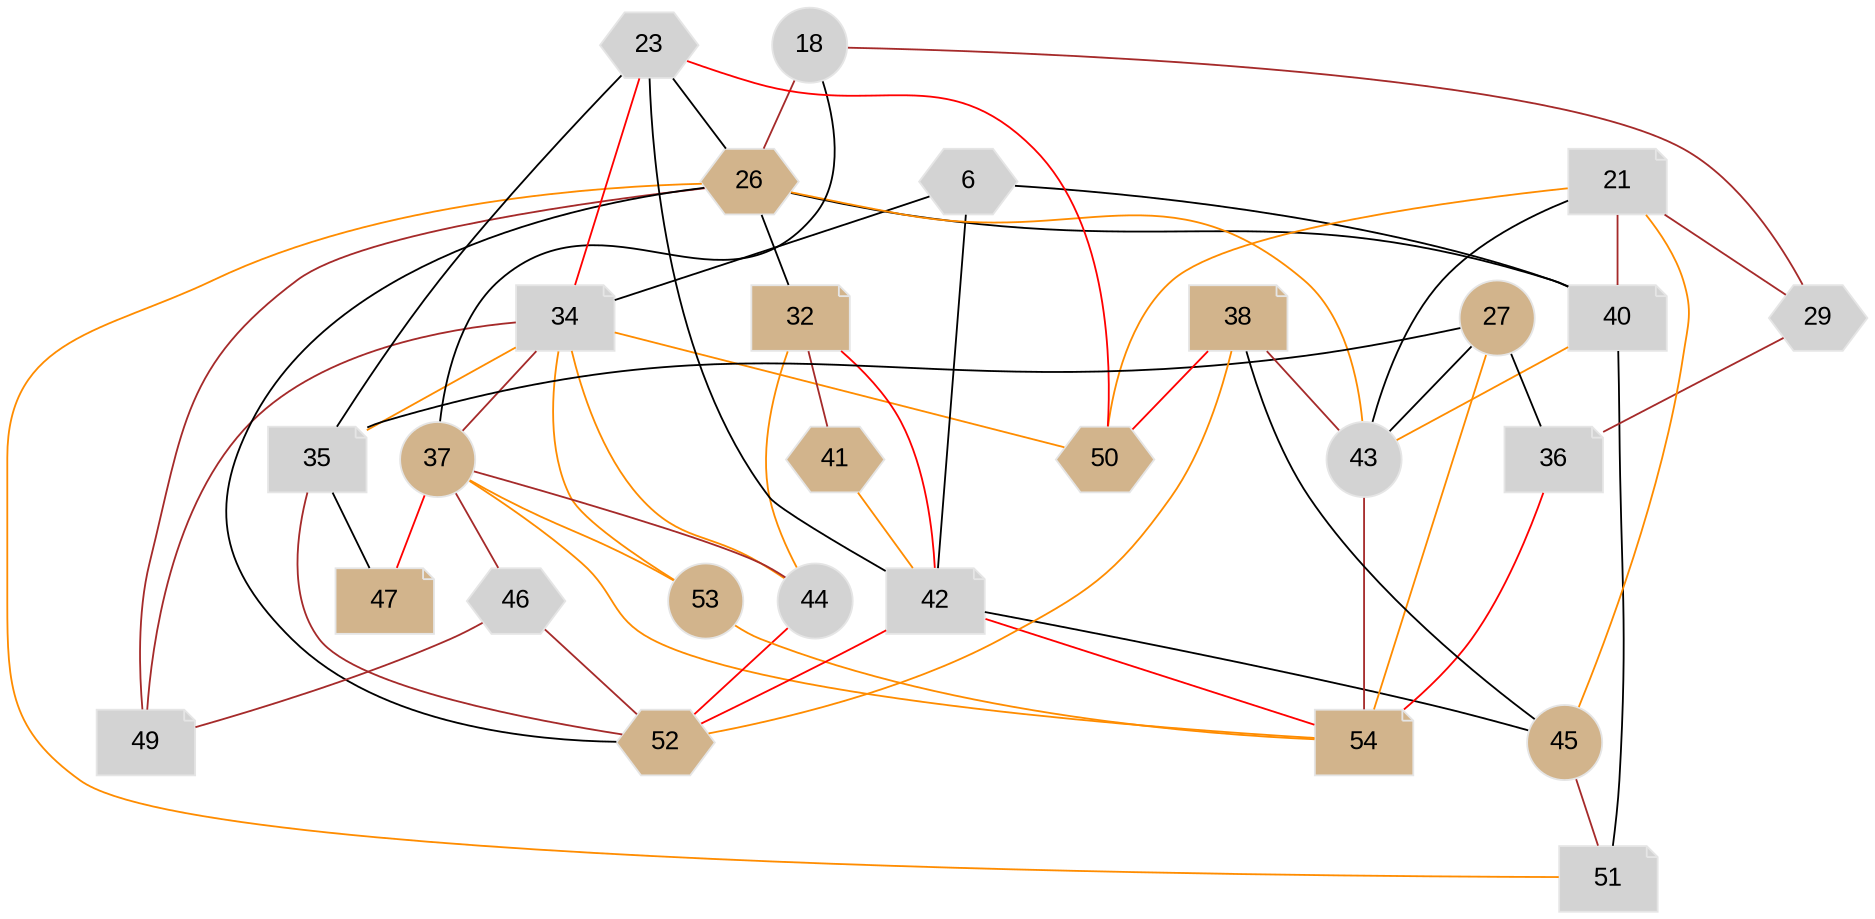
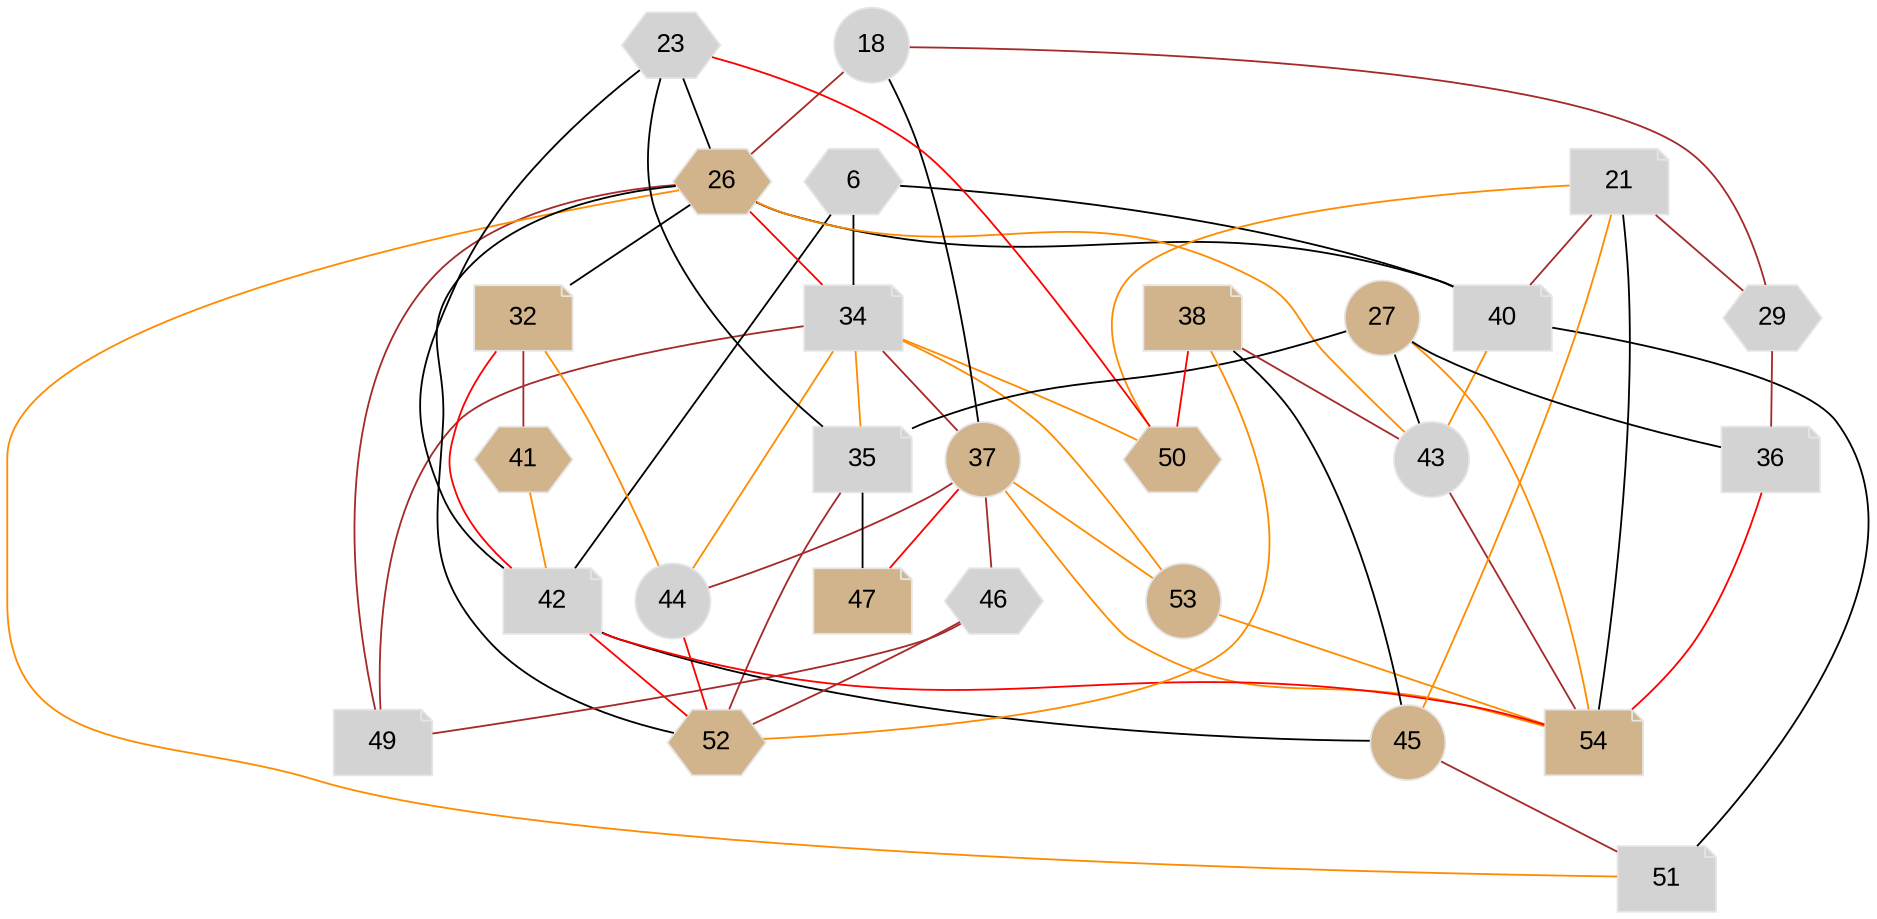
  graph {
    fontname="Liberation Sans"
    node [color=gray90 fillcolor=lightgrey fontname="Liberation Sans" shape=note style=filled]
    edge [color=black fontname="Liberation Sans"]
    34 [super="+8+12"]
    37 [fillcolor=tan shape=circle super="+13+30"]
    50 [fillcolor=tan shape=hexagon]
    35 [super="+17+14"]
    49 [super="+39"]
    44 [shape=circle super="+31"]
    53 [fillcolor=tan shape=circle]
    6 [shape=hexagon]
    40 [super="+5+28"]
    42 [super="+11+15"]
    43 [shape=circle super="+19"]
    51
    45 [fillcolor=tan shape=circle]
    54 [fillcolor=tan super="+33+48"]
    52 [fillcolor=tan shape=hexagon super="+24"]
    26 [fillcolor=tan shape=hexagon super="+1+25"]
    32 [fillcolor=tan super="+16"]
    18 [shape=circle]
    29 [shape=hexagon]
    36
    47 [fillcolor=tan]
    46 [shape=hexagon]
    21 [super="+7+10"]
    23 [shape=hexagon]
    41 [fillcolor=tan shape=hexagon]
    27 [fillcolor=tan shape=circle super="+22"]
    38 [fillcolor=tan]
    34 -- 37 [color=brown]
    34 -- 50 [color=darkorange]
    34 -- 35 [color=darkorange weight=2]
    34 -- 49 [color=brown]
    34 -- 44 [color=darkorange]
    34 -- 53 [color=darkorange weight=2]
    37 -- 44 [color=brown]
    37 -- 53 [color=darkorange]
    37 -- 54 [color=darkorange]
    37 -- 47 [color=red weight=2]
    37 -- 46 [color=brown]
    35 -- 52 [color=brown weight=2]
    35 -- 47 [weight=2]
    44 -- 52 [color=red weight=2]
    53 -- 54 [color=darkorange]
    6 -- 34
    6 -- 40 [weight=2]
    6 -- 42
    40 -- 43 [color=darkorange]
    40 -- 51 [weight=2]
    42 -- 45
    42 -- 54 [color=red]
    42 -- 52 [color=red]
    43 -- 54 [color=brown]
    45 -- 51 [color=brown]
-   23 -- 34 [color=red]
+   26 -- 34 [color=red]
    26 -- 49 [color=brown weight=2]
    26 -- 40
    26 -- 43 [color=darkorange weight=2]
    26 -- 51 [color=darkorange]
    26 -- 52
    26 -- 32
    32 -- 44 [color=darkorange weight=2]
    32 -- 42 [color=red]
    32 -- 41 [color=brown weight=2]
    18 -- 37
    18 -- 26 [color=brown weight=2]
    18 -- 29 [color=brown]
    29 -- 36 [color=brown]
    36 -- 54 [color=red]
    46 -- 49 [color=brown weight=2]
    46 -- 52 [color=brown]
    21 -- 50 [color=darkorange]
    21 -- 40 [color=brown weight=2]
    21 -- 45 [color=darkorange]
-   21 -- 43 [weight=2]
+   21 -- 54 [weight=2]
    21 -- 29 [color=brown weight=2]
    23 -- 50 [color=red]
    23 -- 35
    23 -- 42
    23 -- 26
    41 -- 42 [color=darkorange weight=2]
    27 -- 35
    27 -- 43
    27 -- 54 [color=darkorange weight=2]
    27 -- 36 [weight=2]
    38 -- 50 [color=red]
    38 -- 43 [color=brown]
    38 -- 45
    38 -- 52 [color=darkorange]
  }
